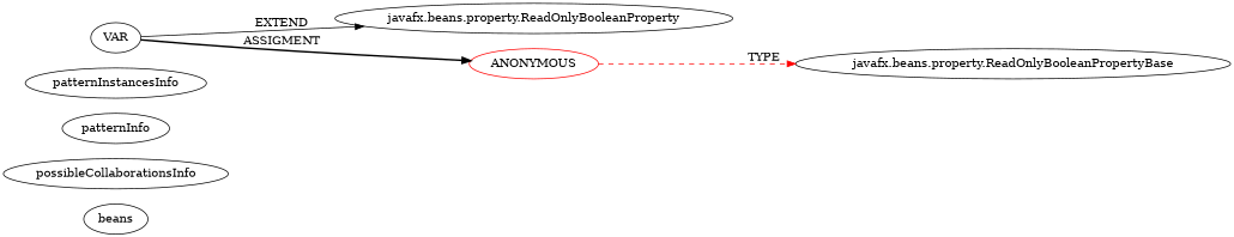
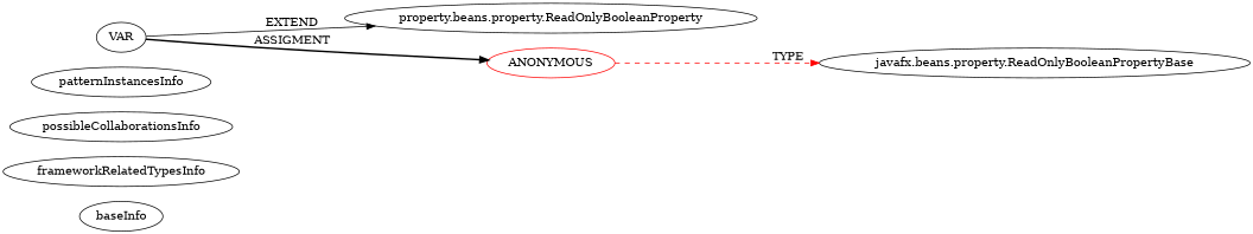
  digraph {
    fontname="DejaVu Serif"
    rankdir=LR
    node [fontname="DejaVu Serif"]
    edge [fontname="DejaVu Serif"]
-   frameworkRelatedTypesInfo [0="javafx.beans.property.ReadOnlyBooleanPropertyBase" label=beans]
+   baseInfo [category=pattern graphId=4628 isAnonymous=true possibleRelation=false]
+   frameworkRelatedTypesInfo [0="javafx.beans.property.ReadOnlyBooleanPropertyBase"]
    possibleCollaborationsInfo
-   patternInfo [frequency=2.0 patternRootClient=0]
    patternInstancesInfo [0="sk44-javafx-gallery~/sk44-javafx-gallery/javafx-gallery-master/src/main/java/sk44/jfxgallery/models/ImagePager.java~void ImagePager(java.nio.file.Path,int,main.java.sk44.jfxgallery.models.ImagePager.IndexToPathFunction)~4203"]
-   n6 [isFrameworkType=false label="javafx.beans.property.ReadOnlyBooleanProperty" vertexType=FRAMEWORK_CLASS_TYPE]
+   n6 [isFrameworkType=false label="property.beans.property.ReadOnlyBooleanProperty" vertexType=FRAMEWORK_CLASS_TYPE]
    n7 [isFrameworkType=false label=VAR vertexType=OUTSIDE_VARIABLE_EXPRESION]
    n8 [color=red isFrameworkType=false label=ANONYMOUS vertexType=ROOT_ANONYMOUS_DECLARATION]
    n9 [isFrameworkType=false label="javafx.beans.property.ReadOnlyBooleanPropertyBase" vertexType=FRAMEWORK_CLASS_TYPE]
    n7 -> n6 [label=EXTEND style=solid]
    n7 -> n8 [label=ASSIGMENT style=bold]
    n8 -> n9 [color=red label=TYPE style=dashed]
  }
